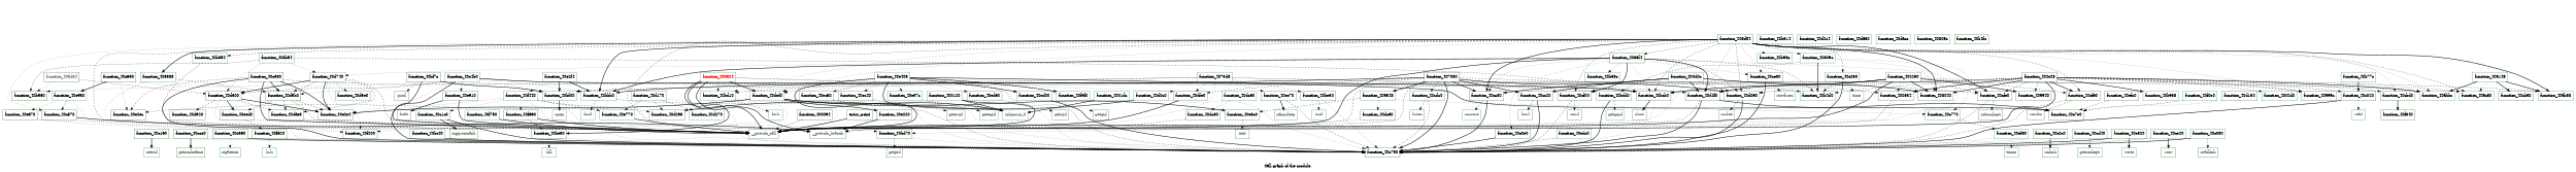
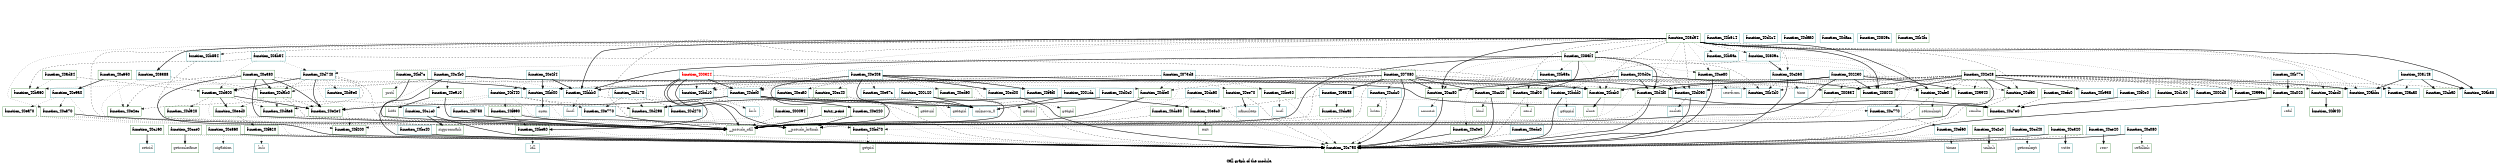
  digraph {
    label="Call graph of the module."
    node [color=darkgreen shape=record]
    edge [style=bold]
    n1 [color=teal label="{function_40e9a0}"]
    n2 [label="{function_40ea70}"]
    n3 [label="{function_40c870}"]
    n4 [fontcolor=gray50 label="{__pseudo_call}"]
    n5 [label="{function_40c750}"]
    n6 [fontcolor=gray50 label="{__pseudo_branch}"]
    n7 [label="{function_40f200}"]
    n8 [color=teal label="{function_40ed00}"]
    n9 [fontcolor=gray50 label="{getgid}"]
    n10 [color=teal label="{function_40eca0}"]
    n11 [fontcolor=gray50 label="{geteuid}"]
    n12 [label="{function_40e910}"]
    n13 [fontcolor=gray50 label="{fstat}"]
    n14 [color=teal label="{function_40b5ac}"]
    n15 [color=teal label="{function_40b614}"]
    n16 [color=teal label="{function_40b77c}"]
    n17 [label="{function_40c020}"]
    n18 [color=teal fontcolor=gray50 label="{read}"]
    n19 [color=teal label="{function_40b854}"]
    n20 [color=teal label="{function_40b938}"]
    n21 [color=teal label="{function_40bbb0}"]
    n22 [color=teal fontcolor=gray50 label="{unknown_0}"]
    n23 [color=teal fontcolor=gray50 label="{fcntl}"]
    n24 [label="{function_40c160}"]
    n25 [color=teal fontcolor=gray50 label="{setsid}"]
    n26 [color=teal label="{function_40d0c0}"]
    n27 [label="{function_40d298}"]
    n28 [color=teal label="{function_40dc60}"]
    n29 [label="{function_40dc80}"]
    n30 [label="{function_40cce0}"]
    n31 [fontcolor=gray50 label="{getsockname}"]
    n32 [color=teal label="{function_40c1c0}"]
    n33 [fontcolor=gray50 label="{sigprocmask}"]
    n34 [label="{function_40e860}"]
    n35 [color=teal fontcolor=gray50 label="{sigaction}"]
    n36 [color=teal label="{function_40bc40}"]
    n37 [label="{function_40d130}"]
    n38 [label="{function_40c7e0}"]
    n39 [color=teal label="{function_40c260}"]
    n40 [color=teal fontcolor=gray50 label="{time}"]
    n41 [color=teal label="{function_40b4d0}"]
    n42 [color=teal label="{function_40d170}"]
    n43 [color=teal label="{function_40d270}"]
    n44 [color=teal label="{function_40e770}"]
    n45 [label="{function_40dca0}"]
    n46 [label="{function_40c2c0}"]
    n47 [fontcolor=gray50 label="{unlink}"]
    n48 [color=teal label="{function_40cd40}"]
    n49 [color=teal fontcolor=gray50 label="{getsockopt}"]
    n50 [label="{function_40bcb0}"]
    n51 [fontcolor=gray50 label="{close}"]
    n52 [color=teal label="{function_40def0}"]
    n53 [label="{function_40e8c0}"]
    n54 [label="{function_40e220}"]
    n55 [label="{function_40e2e4}"]
    n56 [label="{function_40e2ec}"]
    n57 [fontcolor=gray50 label="{exit}"]
    n58 [color=teal label="{function_40bd10}"]
    n59 [color=teal fontcolor=gray50 label="{fork}"]
    n60 [color=teal label="{function_40d2c4}"]
    n61 [label="{function_40c320}"]
    n62 [color=teal fontcolor=gray50 label="{write}"]
    n63 [label="{function_40d300}"]
    n64 [label="{function_40d920}"]
    n65 [label="{function_40dae8}"]
    n66 [label="{function_40eed0}"]
    n67 [label="{function_40f620}"]
    n68 [label="{function_40bd70}"]
    n69 [fontcolor=gray50 label="{getpid}"]
    n70 [label="{function_40c380}"]
    n71 [label="{function_40d5b0}"]
    n72 [color=teal label="{function_40bdd0}"]
    n73 [color=teal fontcolor=gray50 label="{getppid}"]
    n74 [color=teal label="{function_40cdc0}"]
    n75 [fontcolor=gray50 label="{listen}"]
    n76 [label="{function_40be30}"]
    n77 [color=teal fontcolor=gray50 label="{ioctl}"]
    n78 [color=teal label="{function_40c4b0}"]
    n79 [label="{function_40d4f0}"]
    n80 [color=teal label="{function_40bf00}"]
    n81 [color=teal fontcolor=gray50 label="{open}"]
    n82 [label="{function_40c650}"]
    n83 [color=teal label="{function_40d740}"]
    n84 [color=teal label="{function_40d9e0}"]
    n85 [label="{function_40dfe0}"]
    n86 [color=teal label="{function_40ce20}"]
    n87 [fontcolor=gray50 label="{recv}"]
    n88 [label="{function_40ce80}"]
    n89 [color=teal fontcolor=gray50 label="{recvfrom}"]
    n90 [color=teal label="{function_40e2f4}"]
    n91 [color=teal label="{function_40f440}"]
    n92 [label="{function_40f690}"]
    n93 [label="{function_40cf00}"]
    n94 [fontcolor=gray50 label="{send}"]
    n95 [color=teal label="{function_40e37c}"]
    n96 [label="{function_40cf60}"]
    n97 [fontcolor=gray50 label="{sendto}"]
    n98 [color=teal label="{function_40e408}"]
    n99 [label="{function_40ec40}"]
    n100 [label="{function_40ed60}"]
    n101 [color=teal label="{function_40f5f0}"]
    n102 [color=teal fontcolor=gray50 label="{getegid}"]
    n103 [fontcolor=gray50 label="{getuid}"]
    n104 [label="{function_40cfe0}"]
    n105 [fontcolor=gray50 label="{setsockopt}"]
    n106 [color=teal label="{function_40c770}"]
    n107 [color=teal label="{function_40ef60}"]
    n108 [color=teal fontcolor=gray50 label="{times}"]
    n109 [label="{function_40bea0}"]
    n110 [color=teal fontcolor=gray50 label="{kill}"]
    n111 [color=teal label="{function_40d060}"]
    n112 [color=teal fontcolor=gray50 label="{socket}"]
    n113 [label="{function_40bf7c}"]
    n114 [fontcolor=gray50 label="{prctl}"]
    n115 [label="{function_40cba0}"]
    n116 [color=teal label="{function_40daa0}"]
    n117 [label="{function_40cbd0}"]
    n118 [label="{function_40f340}"]
    n119 [color=teal label="{function_40c080}"]
    n120 [fontcolor=gray50 label="{readlink}"]
    n121 [label="{function_40c0e0}"]
    n122 [color=teal label="{function_40dacc}"]
    n123 [label="{function_40cc20}"]
    n124 [fontcolor=gray50 label="{bind}"]
    n125 [label="{function_40efc0}"]
    n126 [color=teal label="{function_40f0e0}"]
    n127 [color=teal label="{function_40edc0}"]
    n128 [label="{function_40ee70}"]
    n129 [color=teal fontcolor=gray50 label="{nanosleep}"]
    n130 [color=teal fontcolor=gray50 label="{brk}"]
    n131 [color=teal label="{function_40f750}"]
    n132 [color=teal fontcolor=gray50 label="{connect}"]
    n133 [label="{function_40cc80}"]
    n134 [label="{function_400094}"]
    n135 [color=teal label="{function_400120}"]
    n136 [color=teal label="{function_4001dc}"]
    n137 [label="{entry_point}"]
    n138 [color=teal label="{function_4002d0}"]
    n139 [color=teal fontcolor=red label="{function_400324}"]
    n140 [label="{function_400834}"]
    n141 [label="{function_408040}"]
    n142 [color=teal label="{function_400d0c}"]
    n143 [color=teal label="{function_402230}"]
    n144 [label="{function_405940}"]
    n145 [label="{function_40599c}"]
    n146 [label="{function_402e28}"]
    n147 [color=teal label="{function_40ab88}"]
    n148 [color=teal label="{function_40abbc}"]
    n149 [color=teal label="{function_40aca0}"]
    n150 [label="{function_40b560}"]
    n151 [color=teal label="{function_405a48}"]
    n152 [label="{function_407080}"]
    n153 [color=teal label="{function_4073d8}"]
    n154 [color=teal label="{function_40809c}"]
    n155 [color=teal label="{function_408148}"]
    n156 [color=teal label="{function_40829c}"]
    n157 [color=teal label="{function_408388}"]
    n158 [label="{function_4083f4}"]
    n159 [color=teal label="{function_40b58c}"]
    n160 [color=teal label="{function_408b54}"]
    n161 [label="{function_408d54}"]
-   n162 [label="{function_40ad84}" fontcolor=gray50]
+   n162 [label="{function_40ad84}"]
    n163 [label="{function_40b4fc}"]
    n1 -> n2 [style=dotted]
    n1 -> n3 [style=dashed]
    n1 -> n4 [style=dotted]
    n2 -> n4 [style=dotted]
    n2 -> n5 [style=dotted]
    n3 -> n6
    n3 -> n7 [style=dotted]
    n8 -> n5
    n8 -> n9 [style=dotted]
    n10 -> n5 [style=dashed]
    n10 -> n11 [style=dashed]
    n12 -> n4
    n12 -> n13
    n16 -> n17
    n17 -> n5
    n17 -> n18 [style=dotted]
    n19 -> n4 [style=dashed]
    n21 -> n22 [style=dashed]
    n21 -> n23 [style=dashed]
    n24 -> n5 [style=dotted]
    n24 -> n25
    n26 -> n5 [style=dotted]
    n26 -> n27
    n28 -> n29 [style=dotted]
    n29 -> n6 [style=dashed]
    n30 -> n5 [style=dotted]
    n30 -> n31
    n32 -> n5
    n32 -> n33
    n34 -> n5
    n34 -> n35 [style=dotted]
    n36 -> n5
    n37 -> n38 [style=dotted]
    n39 -> n5
    n39 -> n40 [style=dashed]
    n39 -> n41 [style=dashed]
    n42 -> n5 [style=dotted]
    n42 -> n27 [style=dotted]
    n42 -> n43 [style=dashed]
    n42 -> n44 [style=dashed]
    n44 -> n4
    n45 -> n4 [style=dotted]
    n46 -> n5 [style=dotted]
    n46 -> n47
    n48 -> n5 [style=dotted]
    n48 -> n49 [style=dashed]
    n50 -> n5 [style=dotted]
    n50 -> n51
    n52 -> n4 [style=dotted]
    n52 -> n22
    n52 -> n53
    n52 -> n54
    n52 -> n55
    n52 -> n56 [style=dashed]
    n53 -> n57 [style=dashed]
    n54 -> n4 [style=dotted]
    n54 -> n6
    n58 -> n5 [style=dotted]
    n58 -> n59 [style=dashed]
    n61 -> n5
    n61 -> n62
    n63 -> n4 [style=dotted]
    n63 -> n55
    n63 -> n64 [style=dashed]
    n63 -> n65 [style=dashed]
    n63 -> n66
    n65 -> n4 [style=dashed]
    n66 -> n4 [style=dotted]
    n66 -> n67 [style=dashed]
    n67 -> n5 [style=dashed]
    n67 -> n130 [style=dotted]
    n68 -> n5 [style=dotted]
    n68 -> n69 [style=dashed]
    n70 -> n4
    n70 -> n5
    n70 -> n50 [style=dashed]
    n70 -> n55
    n70 -> n56 [style=dashed]
    n70 -> n71
    n71 -> n4 [style=dashed]
    n71 -> n55 [style=dashed]
    n71 -> n65 [style=dashed]
    n71 -> n66 [style=dashed]
    n72 -> n5
    n72 -> n73 [style=dashed]
    n74 -> n5 [style=dashed]
    n74 -> n75 [style=dashed]
    n76 -> n5 [style=dotted]
    n76 -> n77 [style=dashed]
    n78 -> n5
    n78 -> n12 [style=dashed]
    n78 -> n21 [style=dotted]
    n78 -> n50
    n78 -> n55 [style=dotted]
    n78 -> n63 [style=dashed]
    n78 -> n71 [style=dotted]
    n78 -> n79 [style=dashed]
    n78 -> n80 [style=dotted]
    n79 -> n4 [style=dashed]
    n79 -> n5
    n79 -> n38
    n80 -> n5 [style=dotted]
    n80 -> n81
    n82 -> n1
    n82 -> n55 [style=dotted]
    n82 -> n56 [style=dotted]
    n83 -> n4 [style=dashed]
    n83 -> n7 [style=dotted]
    n83 -> n55
    n83 -> n63
    n83 -> n65 [style=dashed]
    n83 -> n71 [style=dashed]
    n83 -> n84 [style=dotted]
    n85 -> n4
    n86 -> n5 [style=dashed]
    n86 -> n87
    n88 -> n5
    n88 -> n89 [style=dotted]
    n90 -> n21
    n90 -> n80
    n90 -> n91 [style=dotted]
    n91 -> n4 [style=dotted]
    n91 -> n27 [style=dashed]
    n91 -> n32 [style=dotted]
    n91 -> n44 [style=dashed]
    n91 -> n55 [style=dotted]
    n91 -> n92 [style=dotted]
    n92 -> n4
    n92 -> n68 [style=dotted]
    n92 -> n109 [style=dashed]
    n93 -> n5 [style=dashed]
    n93 -> n94 [style=dotted]
    n95 -> n22 [style=dashed]
    n96 -> n5 [style=dashed]
    n96 -> n97 [style=dashed]
    n98 -> n4
    n98 -> n5 [style=dashed]
    n98 -> n7 [style=dotted]
    n98 -> n8
    n98 -> n10 [style=dashed]
    n98 -> n22
    n98 -> n38
    n98 -> n52 [style=dotted]
    n98 -> n95 [style=dotted]
    n98 -> n99 [style=dotted]
    n98 -> n100 [style=dotted]
    n98 -> n101
    n99 -> n5 [style=dotted]
    n99 -> n102 [style=dashed]
    n100 -> n5 [style=dotted]
    n100 -> n103 [style=dotted]
    n104 -> n5 [style=dashed]
    n104 -> n105 [style=dashed]
    n106 -> n107 [style=dashed]
    n107 -> n5 [style=dotted]
    n107 -> n108 [style=dotted]
    n109 -> n5 [style=dotted]
    n109 -> n110 [style=dashed]
    n111 -> n5
    n111 -> n112 [style=dashed]
    n113 -> n4
    n113 -> n80
    n113 -> n114 [style=dotted]
    n117 -> n118
    n119 -> n5
    n119 -> n120 [style=dashed]
    n121 -> n5
    n123 -> n5
    n123 -> n124 [style=dashed]
    n125 -> n38 [style=dashed]
-   n126 -> n38 [style=dashed]
+   n126 -> n38
    n127 -> n5 [style=dashed]
    n128 -> n5 [style=dashed]
    n128 -> n129
    n131 -> n4
    n133 -> n5
    n133 -> n132 [style=dashed]
    n134 -> n4 [style=dashed]
    n135 -> n4
    n135 -> n22
    n136 -> n22
    n137 -> n4
    n139 -> n4
    n139 -> n6
    n139 -> n52
    n139 -> n58 [style=dotted]
    n139 -> n72 [style=dashed]
    n139 -> n85 [style=dotted]
    n139 -> n109
    n140 -> n4 [style=dashed]
    n140 -> n6 [style=dotted]
    n142 -> n4 [style=dotted]
    n142 -> n79
    n142 -> n93 [style=dotted]
    n142 -> n111 [style=dashed]
    n142 -> n123
    n142 -> n133
    n142 -> n140 [style=dashed]
    n142 -> n141
    n143 -> n4
    n143 -> n50
    n143 -> n79
    n143 -> n96 [style=dashed]
    n143 -> n104 [style=dashed]
    n143 -> n111 [style=dotted]
    n143 -> n140 [style=dotted]
    n143 -> n141
    n143 -> n144
    n143 -> n145 [style=dashed]
    n146 -> n4
    n146 -> n17 [style=dashed]
    n146 -> n20
    n146 -> n41 [style=dashed]
    n146 -> n50 [style=dotted]
    n146 -> n79 [style=dotted]
    n146 -> n80 [style=dashed]
    n146 -> n96
    n146 -> n104 [style=dashed]
    n146 -> n111 [style=dotted]
    n146 -> n117 [style=dashed]
    n146 -> n138 [style=dashed]
    n146 -> n140
    n146 -> n141
    n146 -> n144 [style=dashed]
    n146 -> n145 [style=dashed]
    n146 -> n147 [style=dashed]
    n146 -> n148
    n146 -> n149 [style=dotted]
    n146 -> n150 [style=dotted]
    n151 -> n45 [style=dotted]
    n151 -> n53 [style=dashed]
    n151 -> n106 [style=dotted]
    n152 -> n4 [style=dashed]
    n152 -> n5
    n152 -> n6 [style=dashed]
    n152 -> n21
    n152 -> n50 [style=dotted]
    n152 -> n74 [style=dashed]
    n152 -> n85 [style=dashed]
    n152 -> n104 [style=dashed]
    n152 -> n111
    n152 -> n123
    n152 -> n133
    n152 -> n151
    n153 -> n4 [style=dotted]
    n153 -> n52 [style=dotted]
    n153 -> n58 [style=dashed]
    n153 -> n76 [style=dotted]
    n153 -> n80 [style=dotted]
    n153 -> n85 [style=dotted]
    n153 -> n128 [style=dotted]
    n153 -> n148 [style=dashed]
    n153 -> n149 [style=dotted]
-   n154 -> n41
+   n154 -> n39
    n154 -> n68 [style=dotted]
    n154 -> n72 [style=dashed]
    n154 -> n106 [style=dotted]
    n155 -> n115
    n155 -> n147
    n155 -> n148
    n155 -> n149 [style=dotted]
    n157 -> n6 [style=dotted]
    n157 -> n71 [style=dashed]
    n158 -> n4
    n158 -> n21
    n158 -> n41 [style=dashed]
    n158 -> n50 [style=dotted]
    n158 -> n79
    n158 -> n83 [style=dotted]
    n158 -> n88 [style=dotted]
    n158 -> n93
    n158 -> n111 [style=dashed]
    n158 -> n121 [style=dotted]
    n158 -> n133 [style=dotted]
    n158 -> n141 [style=dotted]
    n158 -> n159 [style=dotted]
    n160 -> n41 [style=dashed]
    n160 -> n63 [style=dotted]
    n160 -> n83 [style=dotted]
    n160 -> n150 [style=dashed]
    n161 -> n3 [style=dotted]
    n161 -> n4 [style=dashed]
    n161 -> n6 [style=dashed]
    n161 -> n14 [style=dotted]
    n161 -> n19 [style=dashed]
    n161 -> n21
    n161 -> n39 [style=dashed]
    n161 -> n50 [style=dashed]
    n161 -> n52 [style=dotted]
    n161 -> n58 [style=dotted]
    n161 -> n79 [style=dotted]
    n161 -> n88 [style=dotted]
    n161 -> n93 [style=dashed]
    n161 -> n96 [style=dashed]
    n161 -> n104
    n161 -> n111 [style=dashed]
    n161 -> n117 [style=dotted]
    n161 -> n133
    n161 -> n141
    n161 -> n145 [style=dotted]
    n161 -> n147
    n161 -> n148 [style=dotted]
    n161 -> n149 [style=dashed]
    n161 -> n154 [style=dashed]
    n161 -> n157
    n161 -> n158 [style=dashed]
    n162 -> n63 [style=dashed]
    n162 -> n150 [style=dotted]
  }
